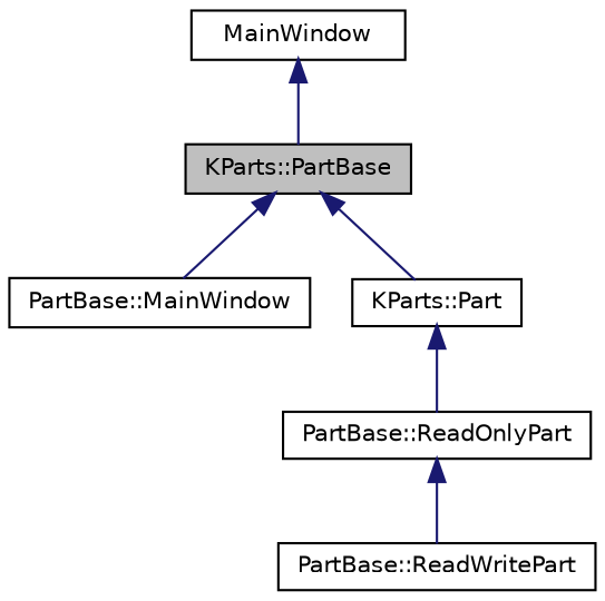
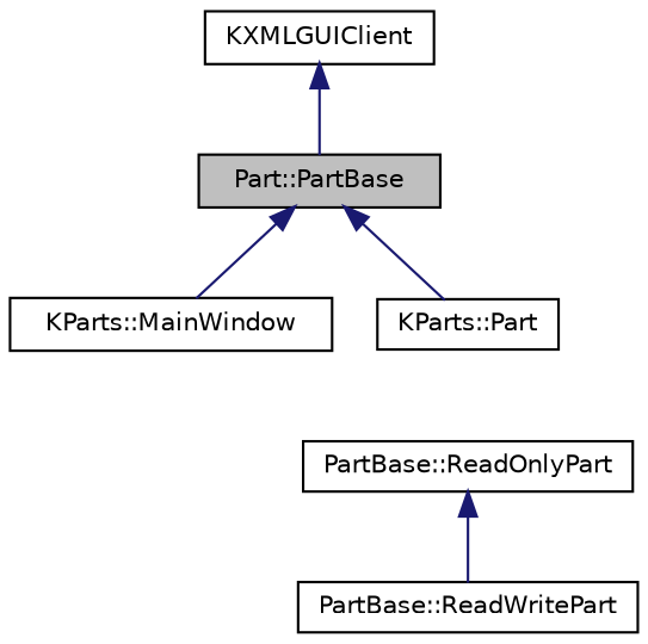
  digraph {
    node [color=black fillcolor=white fontname=Helvetica fontsize=10 shape=record style=filled]
    edge [color=midnightblue dir=back fontname=Helvetica fontsize=10 labelfontname=Helvetica labelfontsize=10 style=solid]
-   n1 [fillcolor=grey75 fontcolor=black height=0.2 label="KParts::PartBase" width=0.4]
-   n2 [height=0.2 label="PartBase::MainWindow" width=0.4]
+   n1 [fillcolor=grey75 fontcolor=black height=0.2 label="Part::PartBase" width=0.4]
+   n2 [height=0.2 label="KParts::MainWindow" width=0.4]
    n3 [height=0.2 label="KParts::Part" width=0.4]
    n4 [height=0.2 label="PartBase::ReadOnlyPart" width=0.4]
-   n5 [height=0.2 label=MainWindow width=0.4]
+   n5 [height=0.2 label=KXMLGUIClient width=0.4]
    n6 [height=0.2 label="PartBase::ReadWritePart" width=0.4]
    n1 -> n2
    n1 -> n3
-   n3 -> n4
    n4 -> n6
    n5 -> n1
  }
